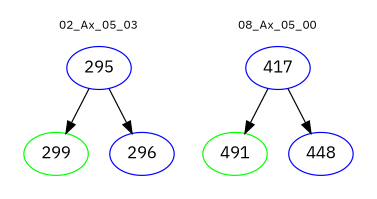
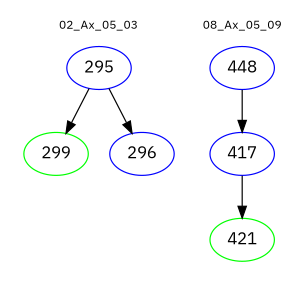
  digraph {
    fontname="IBM Plex Sans"
    node [color=blue fontname="IBM Plex Sans"]
    edge [color=black fontname="IBM Plex Sans"]
    n1 [label=295]
    n2 [color=green label=299]
    n3 [label=296]
    n4 [label=417]
-   n5 [color=green label=491]
+   n5 [color=green label=421]
    n6 [label=448]
    subgraph cluster_1 {
      color=white
      fontsize=10
      label="02_Ax_05_03"
      n1
      n2
      n3
    }
    subgraph cluster_2 {
      color=white
      fontsize=10
-     label="08_Ax_05_00"
+     label="08_Ax_05_09"
      n4
      n5
      n6
    }
    n1 -> n2
    n1 -> n3
    n4 -> n5
-   n4 -> n6
+   n6 -> n4
  }
